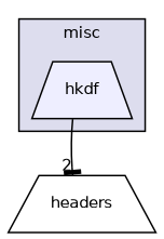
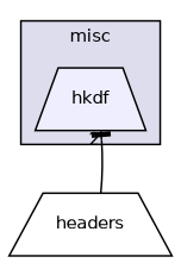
  digraph {
    compound=true
    node [fontname=Helvetica fontsize=10 shape=trapezium]
    n1 [fillcolor="#eeeeff" label=hkdf pencolor=black style=filled]
    n2 [label=headers]
    subgraph cluster_1 {
      bgcolor="#ddddee"
      fontname=Helvetica
      fontsize=10
      label=misc
      pencolor=black
      n1
    }
-   n1 -> n2 [headlabel=2 labeldistance=1.5 labelfontname=Helvetica labelfontsize=10 arrowhead=tee]
+   n2 -> n1 [headlabel=2 labeldistance=1.5 labelfontname=Helvetica labelfontsize=10 arrowhead=tee]
  }
